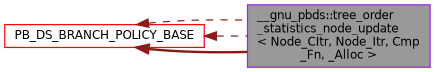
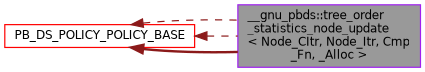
  digraph {
    rankdir=LR
    node [fontname=Helvetica fontsize=10 shape=box style=filled]
    edge [color=firebrick4 dir=back fontname=Helvetica fontsize=10 labelfontname=Helvetica labelfontsize=10 style=dashed]
    n1 [color=purple fillcolor=grey60 fontcolor=black height=0.2 label="__gnu_pbds::tree_order\l_statistics_node_update\l\< Node_CItr, Node_Itr, Cmp\l_Fn, _Alloc \>" width=0.4]
-   n2 [color=red fillcolor=white height=0.2 label=PB_DS_BRANCH_POLICY_BASE width=0.4]
+   n2 [color=red fillcolor=white height=0.2 label=PB_DS_POLICY_POLICY_BASE width=0.4]
    n2 -> n1 [style=bold]
    n2 -> n1
    n2 -> n1
  }
